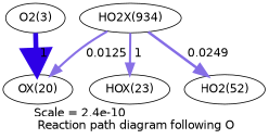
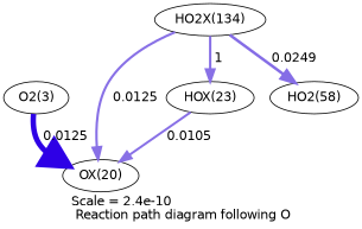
  digraph {
    fontname=Helvetica
    label="Scale = 2.4e-10\l Reaction path diagram following O"
    node [fontname=Helvetica]
    edge [arrowsize=1.34 color="0.7, 0.512, 0.9" fontname=Helvetica penwidth=2.69]
    n1 [label="O2(3)"]
    n2 [label="OX(20)"]
-   n3 [label="HO2X(934)"]
+   n3 [label="HO2X(134)"]
    n4 [label="HOX(23)"]
-   n5 [label="HO2(52)"]
-   n1 -> n2 [arrowsize=3 color="0.7, 1.5, 0.9" label=" 1" penwidth=6]
+   n5 [label="HO2(58)"]
+   n1 -> n2 [arrowsize=3 color="0.7, 1.5, 0.9" label=" 0.0125" penwidth=6]
    n3 -> n2 [label=" 0.0125"]
    n3 -> n4 [label=" 1"]
    n3 -> n5 [arrowsize=1.61 color="0.7, 0.525, 0.9" label=" 0.0249" penwidth=3.21]
+   n4 -> n2 [arrowsize=1.28 color="0.7, 0.51, 0.9" label=" 0.0105" penwidth=2.56]
  }
